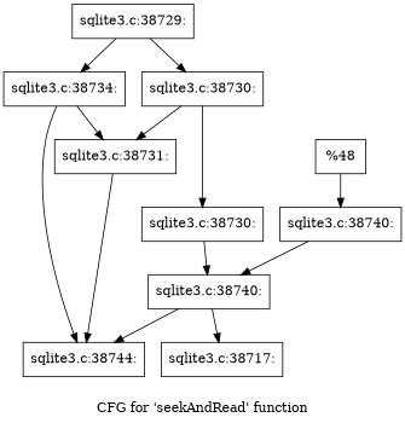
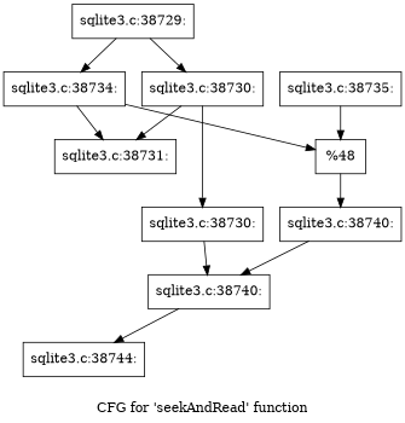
  digraph {
    label="CFG for 'seekAndRead' function"
    node [shape=record]
-   n1 [label="{sqlite3.c:38717:}"]
    n2 [label="{sqlite3.c:38729:}"]
    n3 [label="{sqlite3.c:38730:}"]
    n4 [label="{sqlite3.c:38734:}"]
    n5 [label="{sqlite3.c:38744:}"]
    n6 [label="{sqlite3.c:38730:}"]
    n7 [label="{sqlite3.c:38731:}"]
    n8 [label="{%48}"]
    n9 [label="{sqlite3.c:38740:}"]
+   n10 [label="{sqlite3.c:38735:}"]
    n11 [label="{sqlite3.c:38740:}"]
    n2 -> n3
    n2 -> n4
    n3 -> n6
    n3 -> n7
    n4 -> n7
-   n4 -> n5
+   n4 -> n8
    n6 -> n9
-   n7 -> n5
    n8 -> n11
-   n9 -> n1
    n9 -> n5
+   n10 -> n8
    n11 -> n9
  }
